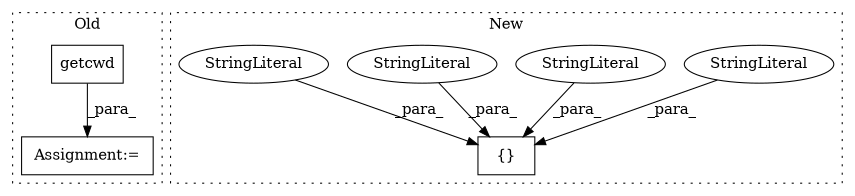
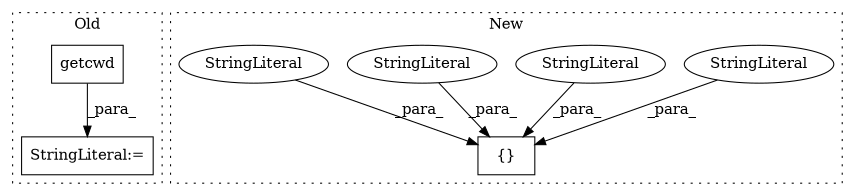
  digraph {
    node [a=45 l=8 shape=ellipse]
    n1 [a=32 label=getcwd s=187 shape=box]
-   n2 [a=7 l=1 label="Assignment:=" s=312 shape=box]
+   n2 [a=7 l=1 label="StringLiteral:=" s=312 shape=box]
    n3 [a=4 l="1,1" label="{}" s="814,861" shape=box]
    n4 [l=5 label=StringLiteral s=850]
    n5 [l=10 label=StringLiteral s=839]
    n6 [l=14 label=StringLiteral s=824]
    n7 [label=StringLiteral s=815]
    subgraph cluster_1 {
      label=Old
      style=dotted
      n1
      n2
    }
    subgraph cluster_2 {
      label=New
      style=dotted
      n3
      n4
      n5
      n6
      n7
    }
    n1 -> n2 [label=_para_]
    n4 -> n3 [label=_para_]
    n5 -> n3 [label=_para_]
    n6 -> n3 [label=_para_]
    n7 -> n3 [label=_para_]
  }
